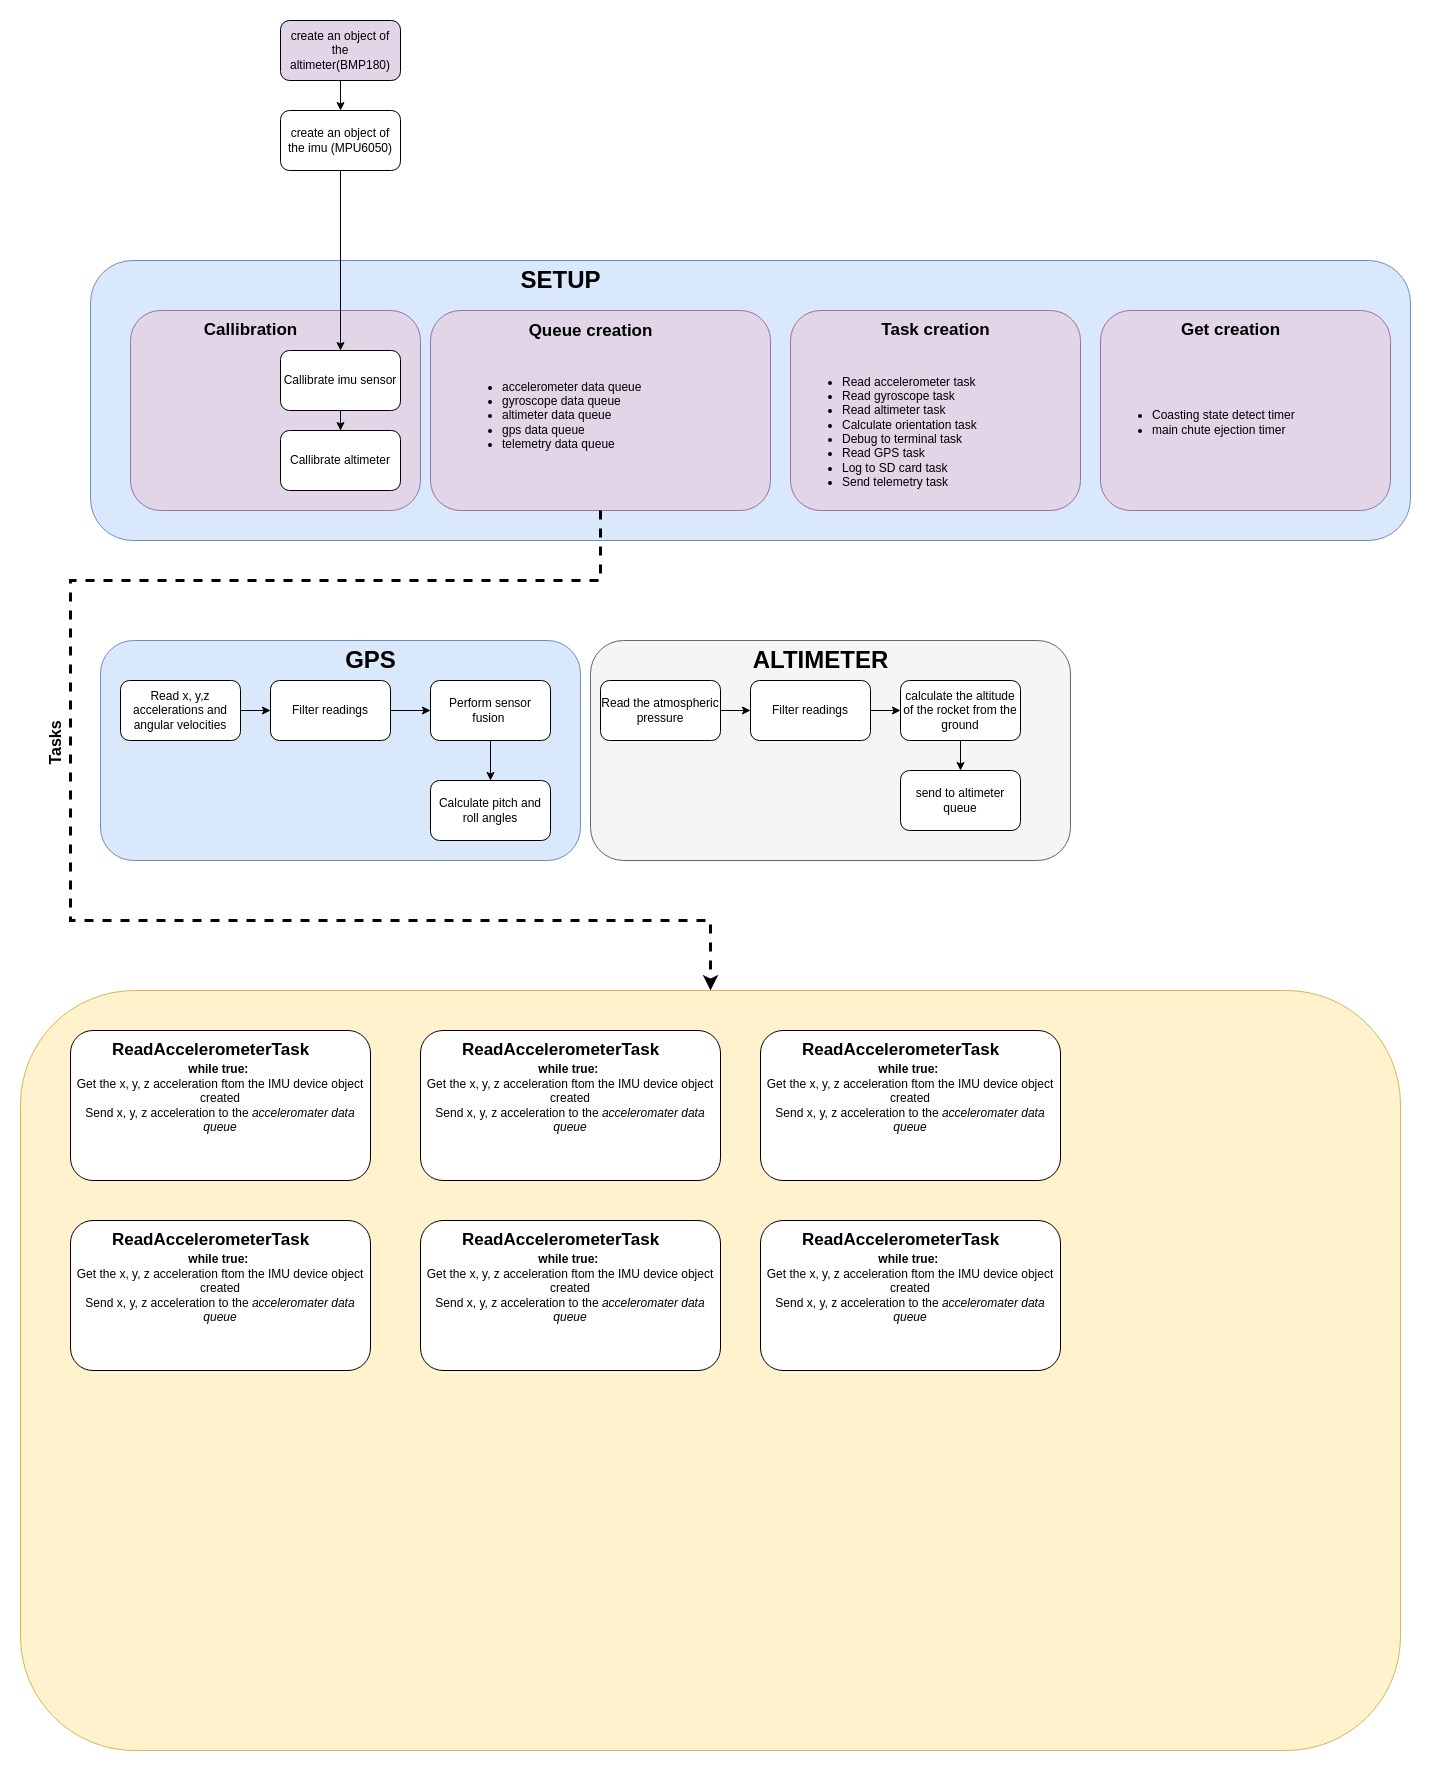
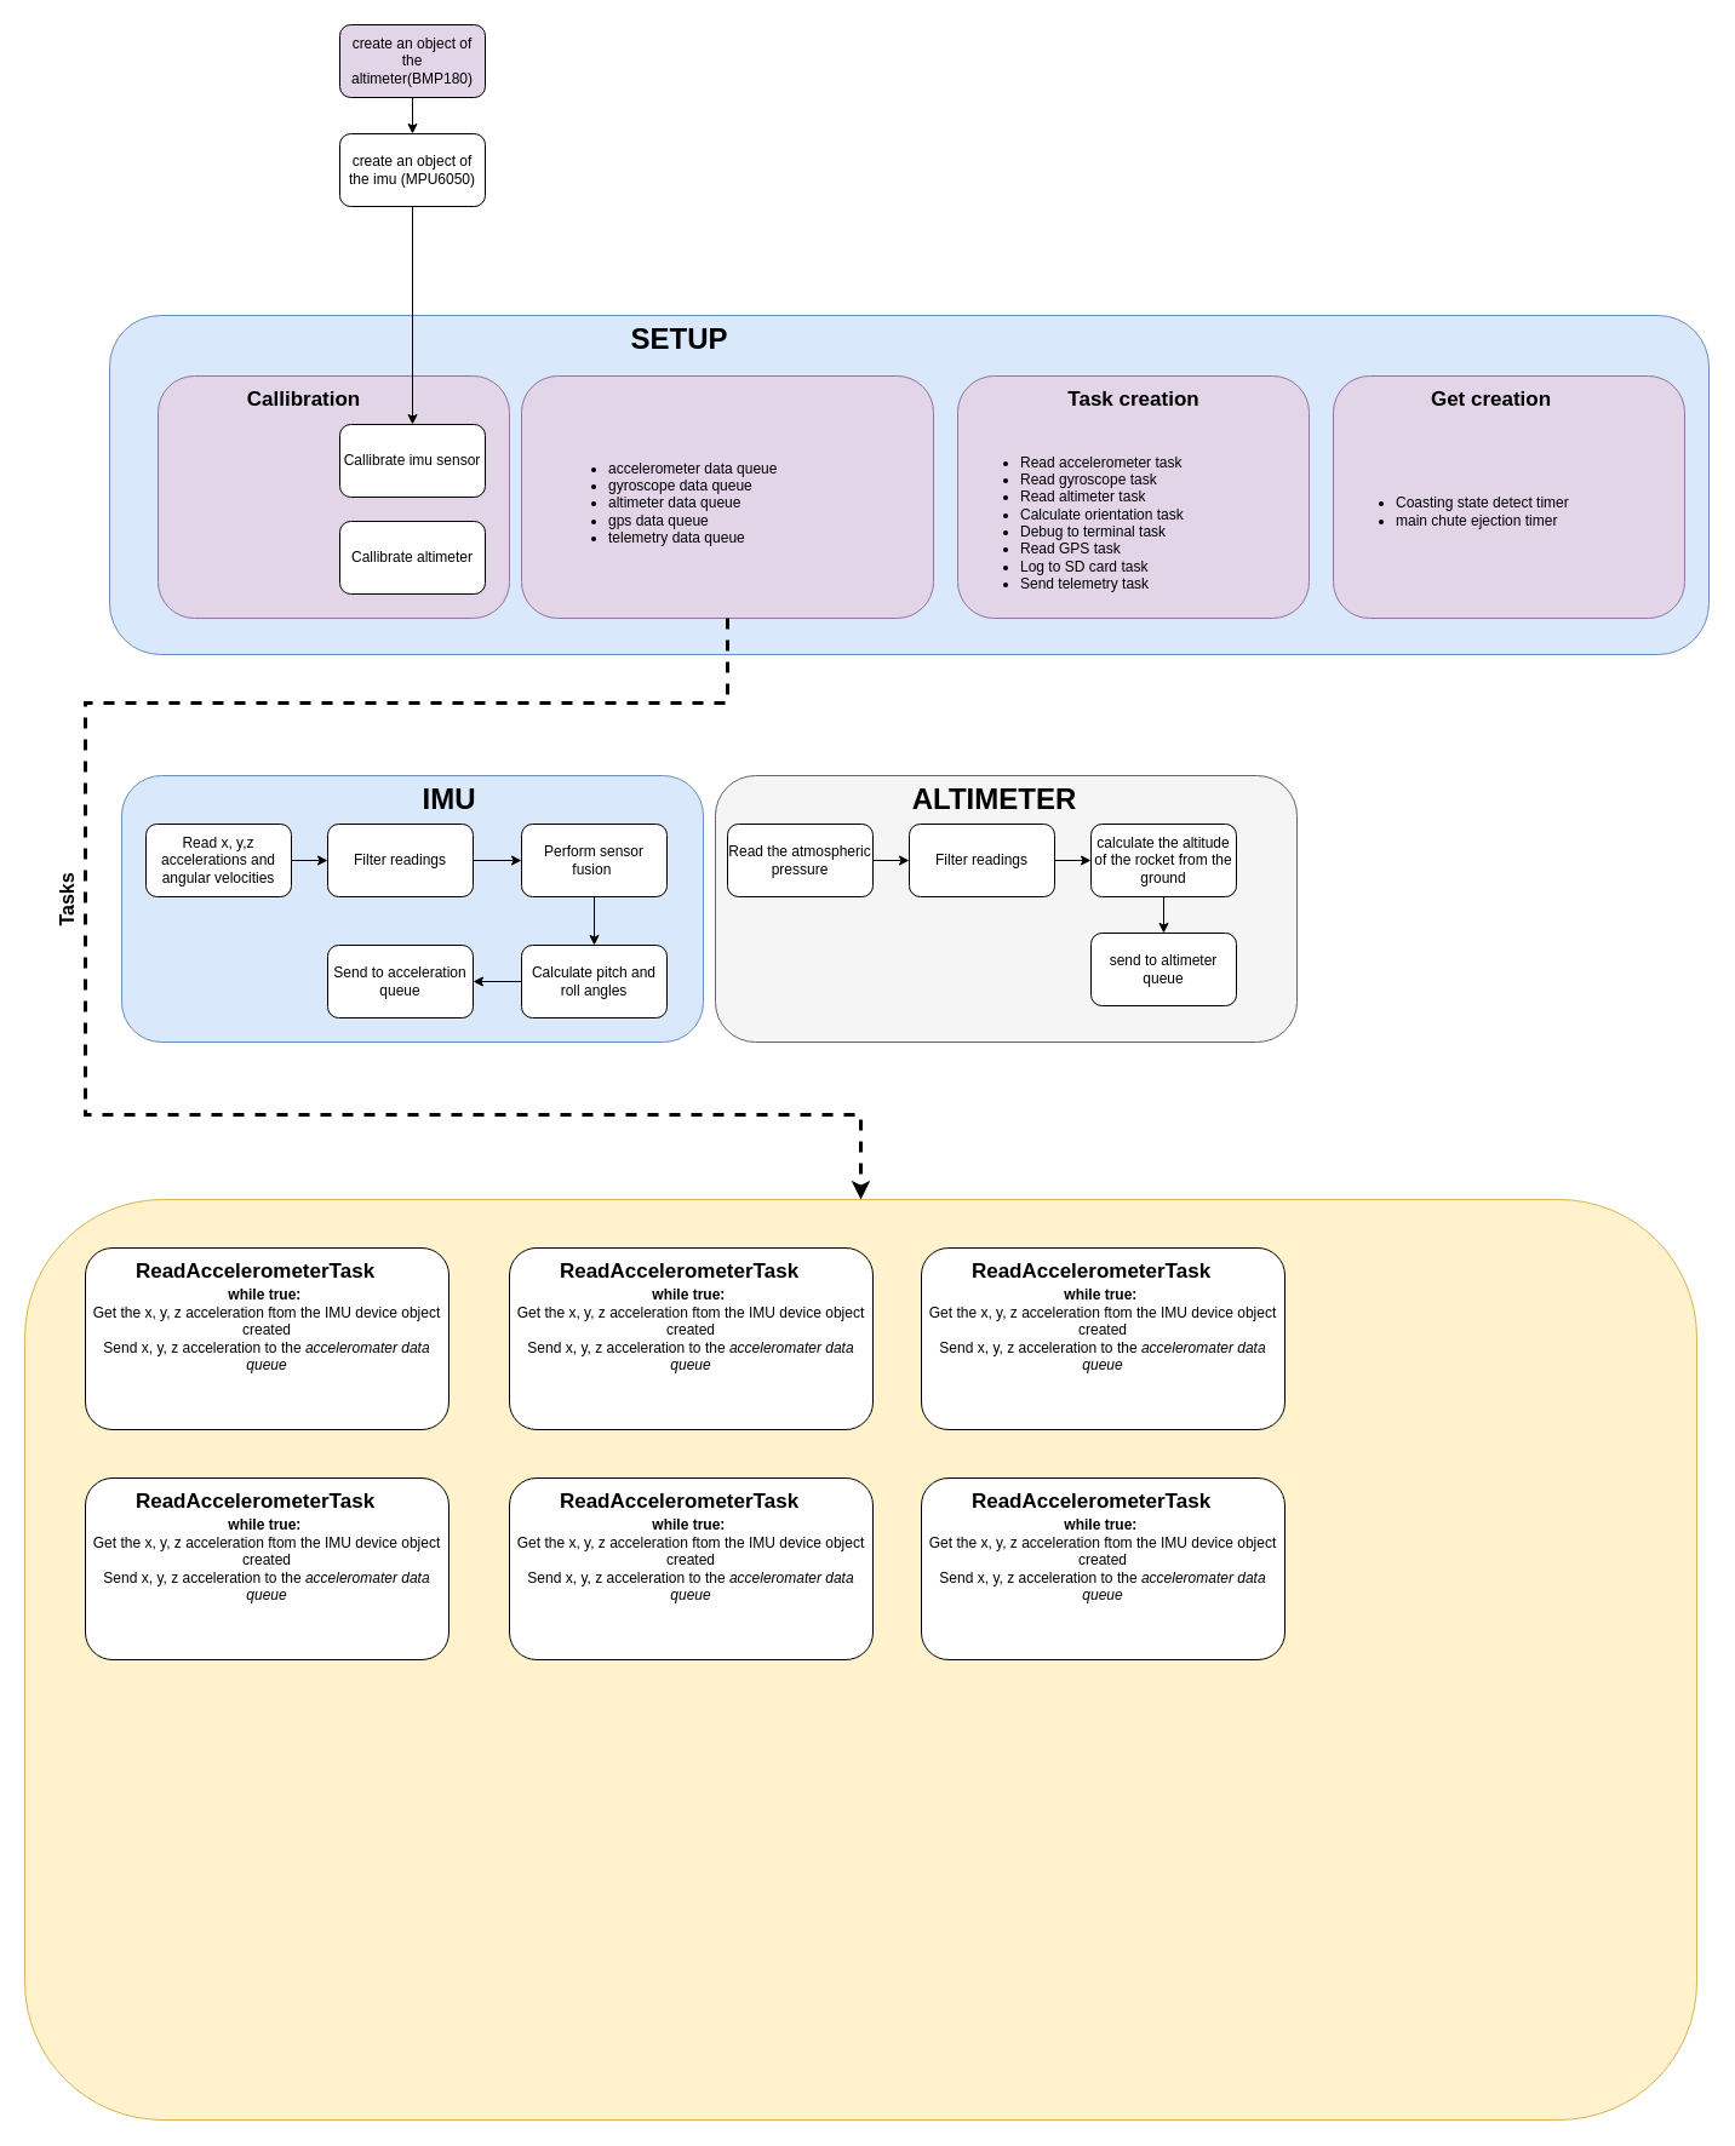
  <mxCell id="0" />
  <mxCell id="1" parent="0" />
  <mxCell id="2" value="" style="rounded=1;whiteSpace=wrap;html=1;fillColor=#dae8fc;strokeColor=#6c8ebf;" vertex="1" parent="1"><mxGeometry x="90" y="260" width="1320" height="280" as="geometry" /></mxCell>
  <mxCell id="3" value="" style="rounded=1;whiteSpace=wrap;html=1;fillColor=#dae8fc;strokeColor=#6c8ebf;" vertex="1" parent="1"><mxGeometry x="100" y="640" width="480" height="220" as="geometry" /></mxCell>
  <mxCell id="4" value="" style="rounded=1;whiteSpace=wrap;html=1;fillColor=#e1d5e7;strokeColor=#9673a6;" vertex="1" parent="1"><mxGeometry x="130" y="310" width="290" height="200" as="geometry" /></mxCell>
  <mxCell id="5" style="edgeStyle=orthogonalEdgeStyle;rounded=0;orthogonalLoop=1;jettySize=auto;html=1;entryX=0;entryY=0.5;entryDx=0;entryDy=0;" edge="1" parent="1" source="6" target="8"><mxGeometry relative="1" as="geometry" /></mxCell>
  <mxCell id="6" value="Read x, y,z accelerations and angular velocities" style="rounded=1;whiteSpace=wrap;html=1;" vertex="1" parent="1"><mxGeometry x="120" y="680" width="120" height="60" as="geometry" /></mxCell>
  <mxCell id="7" style="edgeStyle=orthogonalEdgeStyle;rounded=0;orthogonalLoop=1;jettySize=auto;html=1;entryX=0;entryY=0.5;entryDx=0;entryDy=0;" edge="1" parent="1" source="8" target="12"><mxGeometry relative="1" as="geometry" /></mxCell>
  <mxCell id="8" value="Filter readings" style="rounded=1;whiteSpace=wrap;html=1;" vertex="1" parent="1"><mxGeometry x="270" y="680" width="120" height="60" as="geometry" /></mxCell>
+ <mxCell id="9" style="edgeStyle=orthogonalEdgeStyle;rounded=0;orthogonalLoop=1;jettySize=auto;html=1;entryX=1;entryY=0.5;entryDx=0;entryDy=0;" edge="1" parent="1" source="10" target="13"><mxGeometry relative="1" as="geometry" /></mxCell>
  <mxCell id="10" value="Calculate pitch and roll angles" style="rounded=1;whiteSpace=wrap;html=1;" vertex="1" parent="1"><mxGeometry x="430" y="780" width="120" height="60" as="geometry" /></mxCell>
  <mxCell id="11" style="edgeStyle=orthogonalEdgeStyle;rounded=0;orthogonalLoop=1;jettySize=auto;html=1;entryX=0.5;entryY=0;entryDx=0;entryDy=0;" edge="1" parent="1" source="12" target="10"><mxGeometry relative="1" as="geometry" /></mxCell>
  <mxCell id="12" value="Perform sensor fusion&amp;nbsp;" style="rounded=1;whiteSpace=wrap;html=1;" vertex="1" parent="1"><mxGeometry x="430" y="680" width="120" height="60" as="geometry" /></mxCell>
- <mxCell id="14" value="" style="edgeStyle=orthogonalEdgeStyle;rounded=0;orthogonalLoop=1;jettySize=auto;html=1;" edge="1" parent="1" source="15" target="30"><mxGeometry relative="1" as="geometry" /></mxCell>
+ <mxCell id="13" value="Send to acceleration queue" style="rounded=1;whiteSpace=wrap;html=1;" vertex="1" parent="1"><mxGeometry x="270" y="780" width="120" height="60" as="geometry" /></mxCell>
  <mxCell id="15" value="Callibrate imu sensor" style="rounded=1;whiteSpace=wrap;html=1;" vertex="1" parent="1"><mxGeometry x="280" y="350" width="120" height="60" as="geometry" /></mxCell>
  <mxCell id="16" value="" style="edgeStyle=orthogonalEdgeStyle;rounded=0;orthogonalLoop=1;jettySize=auto;html=1;" edge="1" parent="1" source="17" target="15"><mxGeometry relative="1" as="geometry" /></mxCell>
  <mxCell id="17" value="create an object of the imu (MPU6050)" style="rounded=1;whiteSpace=wrap;html=1;" vertex="1" parent="1"><mxGeometry x="280" y="110" width="120" height="60" as="geometry" /></mxCell>
- <mxCell id="18" value="GPS" style="text;strokeColor=none;fillColor=none;html=1;fontSize=24;fontStyle=1;verticalAlign=middle;align=center;" vertex="1" parent="1"><mxGeometry x="320" y="640" width="100" height="40" as="geometry" /></mxCell>
+ <mxCell id="18" value="IMU" style="text;strokeColor=none;fillColor=none;html=1;fontSize=24;fontStyle=1;verticalAlign=middle;align=center;" vertex="1" parent="1"><mxGeometry x="320" y="640" width="100" height="40" as="geometry" /></mxCell>
  <mxCell id="19" value="" style="rounded=1;whiteSpace=wrap;html=1;fillColor=#f5f5f5;strokeColor=#666666;fontColor=#333333;" vertex="1" parent="1"><mxGeometry x="590" y="640" width="480" height="220" as="geometry" /></mxCell>
  <mxCell id="20" value="ALTIMETER" style="text;strokeColor=none;fillColor=none;html=1;fontSize=24;fontStyle=1;verticalAlign=middle;align=center;" vertex="1" parent="1"><mxGeometry x="770" y="640" width="100" height="40" as="geometry" /></mxCell>
  <mxCell id="21" value="" style="edgeStyle=orthogonalEdgeStyle;rounded=0;orthogonalLoop=1;jettySize=auto;html=1;" edge="1" parent="1" source="22" target="17"><mxGeometry relative="1" as="geometry" /></mxCell>
  <mxCell id="22" value="create an object of the altimeter(BMP180)" style="rounded=1;whiteSpace=wrap;html=1;fillColor=#e1d5e7;" vertex="1" parent="1"><mxGeometry x="280" y="20" width="120" height="60" as="geometry" /></mxCell>
  <mxCell id="23" value="" style="edgeStyle=orthogonalEdgeStyle;rounded=0;orthogonalLoop=1;jettySize=auto;html=1;" edge="1" parent="1" source="24" target="26"><mxGeometry relative="1" as="geometry" /></mxCell>
  <mxCell id="24" value="Read the atmospheric pressure" style="rounded=1;whiteSpace=wrap;html=1;" vertex="1" parent="1"><mxGeometry x="600" y="680" width="120" height="60" as="geometry" /></mxCell>
  <mxCell id="25" value="" style="edgeStyle=orthogonalEdgeStyle;rounded=0;orthogonalLoop=1;jettySize=auto;html=1;" edge="1" parent="1" source="26" target="28"><mxGeometry relative="1" as="geometry" /></mxCell>
  <mxCell id="26" value="Filter readings" style="rounded=1;whiteSpace=wrap;html=1;" vertex="1" parent="1"><mxGeometry x="750" y="680" width="120" height="60" as="geometry" /></mxCell>
  <mxCell id="27" value="" style="edgeStyle=orthogonalEdgeStyle;rounded=0;orthogonalLoop=1;jettySize=auto;html=1;" edge="1" parent="1" source="28" target="29"><mxGeometry relative="1" as="geometry" /></mxCell>
  <mxCell id="28" value="calculate the altitude of the rocket from the ground" style="rounded=1;whiteSpace=wrap;html=1;" vertex="1" parent="1"><mxGeometry x="900" y="680" width="120" height="60" as="geometry" /></mxCell>
  <mxCell id="29" value="send to altimeter queue" style="rounded=1;whiteSpace=wrap;html=1;" vertex="1" parent="1"><mxGeometry x="900" y="770" width="120" height="60" as="geometry" /></mxCell>
  <mxCell id="30" value="Callibrate altimeter" style="rounded=1;whiteSpace=wrap;html=1;" vertex="1" parent="1"><mxGeometry x="280" y="430" width="120" height="60" as="geometry" /></mxCell>
  <mxCell id="31" value="Callibration" style="text;strokeColor=none;fillColor=none;html=1;fontSize=17;fontStyle=1;verticalAlign=middle;align=center;" vertex="1" parent="1"><mxGeometry x="200" y="310" width="100" height="40" as="geometry" /></mxCell>
  <mxCell id="32" value="SETUP" style="text;strokeColor=none;fillColor=none;html=1;fontSize=24;fontStyle=1;verticalAlign=middle;align=center;" vertex="1" parent="1"><mxGeometry x="510" y="260" width="100" height="40" as="geometry" /></mxCell>
  <mxCell id="33" value="" style="group" vertex="1" connectable="0" parent="1"><mxGeometry x="430" y="310" width="340" height="200" as="geometry" /></mxCell>
  <mxCell id="34" value="" style="rounded=1;whiteSpace=wrap;html=1;fillColor=#e1d5e7;strokeColor=#9673a6;" vertex="1" parent="33"><mxGeometry width="340" height="200" as="geometry" /></mxCell>
- <mxCell id="35" value="Queue creation" style="text;strokeColor=none;fillColor=none;html=1;fontSize=17;fontStyle=1;verticalAlign=middle;align=center;" vertex="1" parent="33"><mxGeometry x="110" width="100" height="42.105" as="geometry" /></mxCell>
  <mxCell id="36" value="&lt;ul&gt;&lt;li&gt;accelerometer data queue&lt;/li&gt;&lt;li&gt;gyroscope data queue&lt;/li&gt;&lt;li&gt;altimeter data queue&lt;/li&gt;&lt;li&gt;gps data queue&lt;/li&gt;&lt;li&gt;telemetry data queue&lt;/li&gt;&lt;/ul&gt;" style="text;strokeColor=none;fillColor=none;html=1;whiteSpace=wrap;verticalAlign=middle;overflow=hidden;" vertex="1" parent="33"><mxGeometry x="30" y="42.105" width="300" height="126.316" as="geometry" /></mxCell>
  <mxCell id="37" value="" style="rounded=1;whiteSpace=wrap;html=1;fillColor=#e1d5e7;strokeColor=#9673a6;" vertex="1" parent="1"><mxGeometry x="790" y="310" width="290" height="200" as="geometry" /></mxCell>
  <mxCell id="38" value="Task creation" style="text;strokeColor=none;fillColor=none;html=1;fontSize=17;fontStyle=1;verticalAlign=middle;align=center;" vertex="1" parent="1"><mxGeometry x="885" y="310" width="100" height="40" as="geometry" /></mxCell>
  <mxCell id="39" value="&lt;ul&gt;&lt;li&gt;Read accelerometer task&lt;/li&gt;&lt;li&gt;Read gyroscope task&lt;/li&gt;&lt;li&gt;Read altimeter task&lt;/li&gt;&lt;li&gt;Calculate orientation task&lt;/li&gt;&lt;li&gt;Debug to terminal task&lt;/li&gt;&lt;li&gt;Read GPS task&lt;/li&gt;&lt;li&gt;Log to SD card task&lt;/li&gt;&lt;li&gt;Send telemetry task&lt;/li&gt;&lt;/ul&gt;" style="text;strokeColor=none;fillColor=none;html=1;whiteSpace=wrap;verticalAlign=middle;overflow=hidden;" vertex="1" parent="1"><mxGeometry x="800" y="360" width="200" height="130" as="geometry" /></mxCell>
  <mxCell id="40" value="" style="rounded=1;whiteSpace=wrap;html=1;fillColor=#e1d5e7;strokeColor=#9673a6;" vertex="1" parent="1"><mxGeometry x="1100" y="310" width="290" height="200" as="geometry" /></mxCell>
  <mxCell id="41" value="Get creation" style="text;strokeColor=none;fillColor=none;html=1;fontSize=17;fontStyle=1;verticalAlign=middle;align=center;" vertex="1" parent="1"><mxGeometry x="1180" y="310" width="100" height="40" as="geometry" /></mxCell>
  <mxCell id="42" value="&lt;span style=&quot;white-space: pre;&quot;&gt;&#09;&lt;/span&gt;&lt;ul&gt;&lt;li&gt;Coasting state detect timer&lt;/li&gt;&lt;li&gt;main chute ejection timer&lt;/li&gt;&lt;/ul&gt;" style="text;strokeColor=none;fillColor=none;html=1;whiteSpace=wrap;verticalAlign=middle;overflow=hidden;" vertex="1" parent="1"><mxGeometry x="1110" y="350" width="200" height="130" as="geometry" /></mxCell>
  <mxCell id="43" value="" style="rounded=1;whiteSpace=wrap;html=1;fillColor=#fff2cc;strokeColor=#d6b656;" vertex="1" parent="1"><mxGeometry x="20" y="990" width="1380" height="760" as="geometry" /></mxCell>
  <mxCell id="44" style="edgeStyle=orthogonalEdgeStyle;rounded=0;orthogonalLoop=1;jettySize=auto;html=1;entryX=0.5;entryY=0;entryDx=0;entryDy=0;fontSize=11;strokeWidth=3;dashed=1;" edge="1" parent="1" source="34" target="43"><mxGeometry relative="1" as="geometry"><mxPoint x="570" y="600" as="targetPoint" /><Array as="points"><mxPoint x="600" y="580" /><mxPoint x="70" y="580" /><mxPoint x="70" y="920" /><mxPoint x="710" y="920" /></Array></mxGeometry></mxCell>
  <mxCell id="45" value="&lt;b&gt;&lt;font style=&quot;font-size: 16px;&quot;&gt;Tasks&lt;/font&gt;&lt;/b&gt;" style="text;html=1;align=center;verticalAlign=middle;resizable=0;points=[];autosize=1;strokeColor=none;fillColor=none;rotation=-90;" vertex="1" parent="1"><mxGeometry x="20" y="728" width="70" height="30" as="geometry" /></mxCell>
  <mxCell id="46" value="" style="group" vertex="1" connectable="0" parent="1"><mxGeometry x="70" y="1030" width="300" height="150" as="geometry" /></mxCell>
  <mxCell id="47" value="&lt;b&gt;while true:&amp;nbsp;&lt;/b&gt;&lt;br&gt;Get the x, y, z acceleration ftom the IMU device object created&lt;br&gt;Send x, y, z acceleration to the &lt;i&gt;acceleromater data queue&lt;/i&gt;&lt;div&gt;&lt;br/&gt;&lt;/div&gt;" style="rounded=1;whiteSpace=wrap;html=1;" vertex="1" parent="46"><mxGeometry width="300" height="150" as="geometry" /></mxCell>
  <mxCell id="48" value="ReadAccelerometerTask" style="text;strokeColor=none;fillColor=none;html=1;fontSize=17;fontStyle=1;verticalAlign=middle;align=center;" vertex="1" parent="46"><mxGeometry x="90" width="100" height="40" as="geometry" /></mxCell>
  <mxCell id="49" value="" style="group" vertex="1" connectable="0" parent="1"><mxGeometry x="420" y="1030" width="300" height="150" as="geometry" /></mxCell>
  <mxCell id="50" value="&lt;b&gt;while true:&amp;nbsp;&lt;/b&gt;&lt;br&gt;Get the x, y, z acceleration ftom the IMU device object created&lt;br&gt;Send x, y, z acceleration to the &lt;i&gt;acceleromater data queue&lt;/i&gt;&lt;div&gt;&lt;br/&gt;&lt;/div&gt;" style="rounded=1;whiteSpace=wrap;html=1;" vertex="1" parent="49"><mxGeometry width="300" height="150" as="geometry" /></mxCell>
  <mxCell id="51" value="ReadAccelerometerTask" style="text;strokeColor=none;fillColor=none;html=1;fontSize=17;fontStyle=1;verticalAlign=middle;align=center;" vertex="1" parent="49"><mxGeometry x="90" width="100" height="40" as="geometry" /></mxCell>
  <mxCell id="52" value="" style="group" vertex="1" connectable="0" parent="1"><mxGeometry x="760" y="1030" width="300" height="150" as="geometry" /></mxCell>
  <mxCell id="53" value="&lt;b&gt;while true:&amp;nbsp;&lt;/b&gt;&lt;br&gt;Get the x, y, z acceleration ftom the IMU device object created&lt;br&gt;Send x, y, z acceleration to the &lt;i&gt;acceleromater data queue&lt;/i&gt;&lt;div&gt;&lt;br/&gt;&lt;/div&gt;" style="rounded=1;whiteSpace=wrap;html=1;" vertex="1" parent="52"><mxGeometry width="300" height="150" as="geometry" /></mxCell>
  <mxCell id="54" value="ReadAccelerometerTask" style="text;strokeColor=none;fillColor=none;html=1;fontSize=17;fontStyle=1;verticalAlign=middle;align=center;" vertex="1" parent="52"><mxGeometry x="90" width="100" height="40" as="geometry" /></mxCell>
  <mxCell id="55" value="" style="group" vertex="1" connectable="0" parent="1"><mxGeometry x="70" y="1220" width="300" height="150" as="geometry" /></mxCell>
  <mxCell id="56" value="&lt;b&gt;while true:&amp;nbsp;&lt;/b&gt;&lt;br&gt;Get the x, y, z acceleration ftom the IMU device object created&lt;br&gt;Send x, y, z acceleration to the &lt;i&gt;acceleromater data queue&lt;/i&gt;&lt;div&gt;&lt;br/&gt;&lt;/div&gt;" style="rounded=1;whiteSpace=wrap;html=1;" vertex="1" parent="55"><mxGeometry width="300" height="150" as="geometry" /></mxCell>
  <mxCell id="57" value="ReadAccelerometerTask" style="text;strokeColor=none;fillColor=none;html=1;fontSize=17;fontStyle=1;verticalAlign=middle;align=center;" vertex="1" parent="55"><mxGeometry x="90" width="100" height="40" as="geometry" /></mxCell>
  <mxCell id="58" value="" style="group" vertex="1" connectable="0" parent="1"><mxGeometry x="420" y="1220" width="300" height="150" as="geometry" /></mxCell>
  <mxCell id="59" value="&lt;b&gt;while true:&amp;nbsp;&lt;/b&gt;&lt;br&gt;Get the x, y, z acceleration ftom the IMU device object created&lt;br&gt;Send x, y, z acceleration to the &lt;i&gt;acceleromater data queue&lt;/i&gt;&lt;div&gt;&lt;br/&gt;&lt;/div&gt;" style="rounded=1;whiteSpace=wrap;html=1;" vertex="1" parent="58"><mxGeometry width="300" height="150" as="geometry" /></mxCell>
  <mxCell id="60" value="ReadAccelerometerTask" style="text;strokeColor=none;fillColor=none;html=1;fontSize=17;fontStyle=1;verticalAlign=middle;align=center;" vertex="1" parent="58"><mxGeometry x="90" width="100" height="40" as="geometry" /></mxCell>
  <mxCell id="61" value="" style="group" vertex="1" connectable="0" parent="1"><mxGeometry x="760" y="1220" width="300" height="150" as="geometry" /></mxCell>
  <mxCell id="62" value="&lt;b&gt;while true:&amp;nbsp;&lt;/b&gt;&lt;br&gt;Get the x, y, z acceleration ftom the IMU device object created&lt;br&gt;Send x, y, z acceleration to the &lt;i&gt;acceleromater data queue&lt;/i&gt;&lt;div&gt;&lt;br/&gt;&lt;/div&gt;" style="rounded=1;whiteSpace=wrap;html=1;" vertex="1" parent="61"><mxGeometry width="300" height="150" as="geometry" /></mxCell>
  <mxCell id="63" value="ReadAccelerometerTask" style="text;strokeColor=none;fillColor=none;html=1;fontSize=17;fontStyle=1;verticalAlign=middle;align=center;" vertex="1" parent="61"><mxGeometry x="90" width="100" height="40" as="geometry" /></mxCell>
